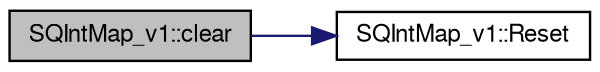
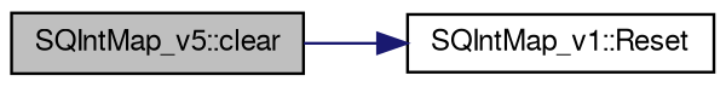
  digraph {
    rankdir=LR
    node [color=black fontname=FreeSans fontsize=10 shape=record]
-   n1 [fillcolor=grey75 fontcolor=black height=0.2 label="SQIntMap_v1::clear" style=filled width=0.4]
+   n1 [fillcolor=grey75 fontcolor=black height=0.2 label="SQIntMap_v5::clear" style=filled width=0.4]
    n2 [height=0.2 label="SQIntMap_v1::Reset" width=0.4]
    n1 -> n2 [color=midnightblue fontname=FreeSans fontsize=10 labelfontname=FreeSans labelfontsize=10 style=solid]
  }
